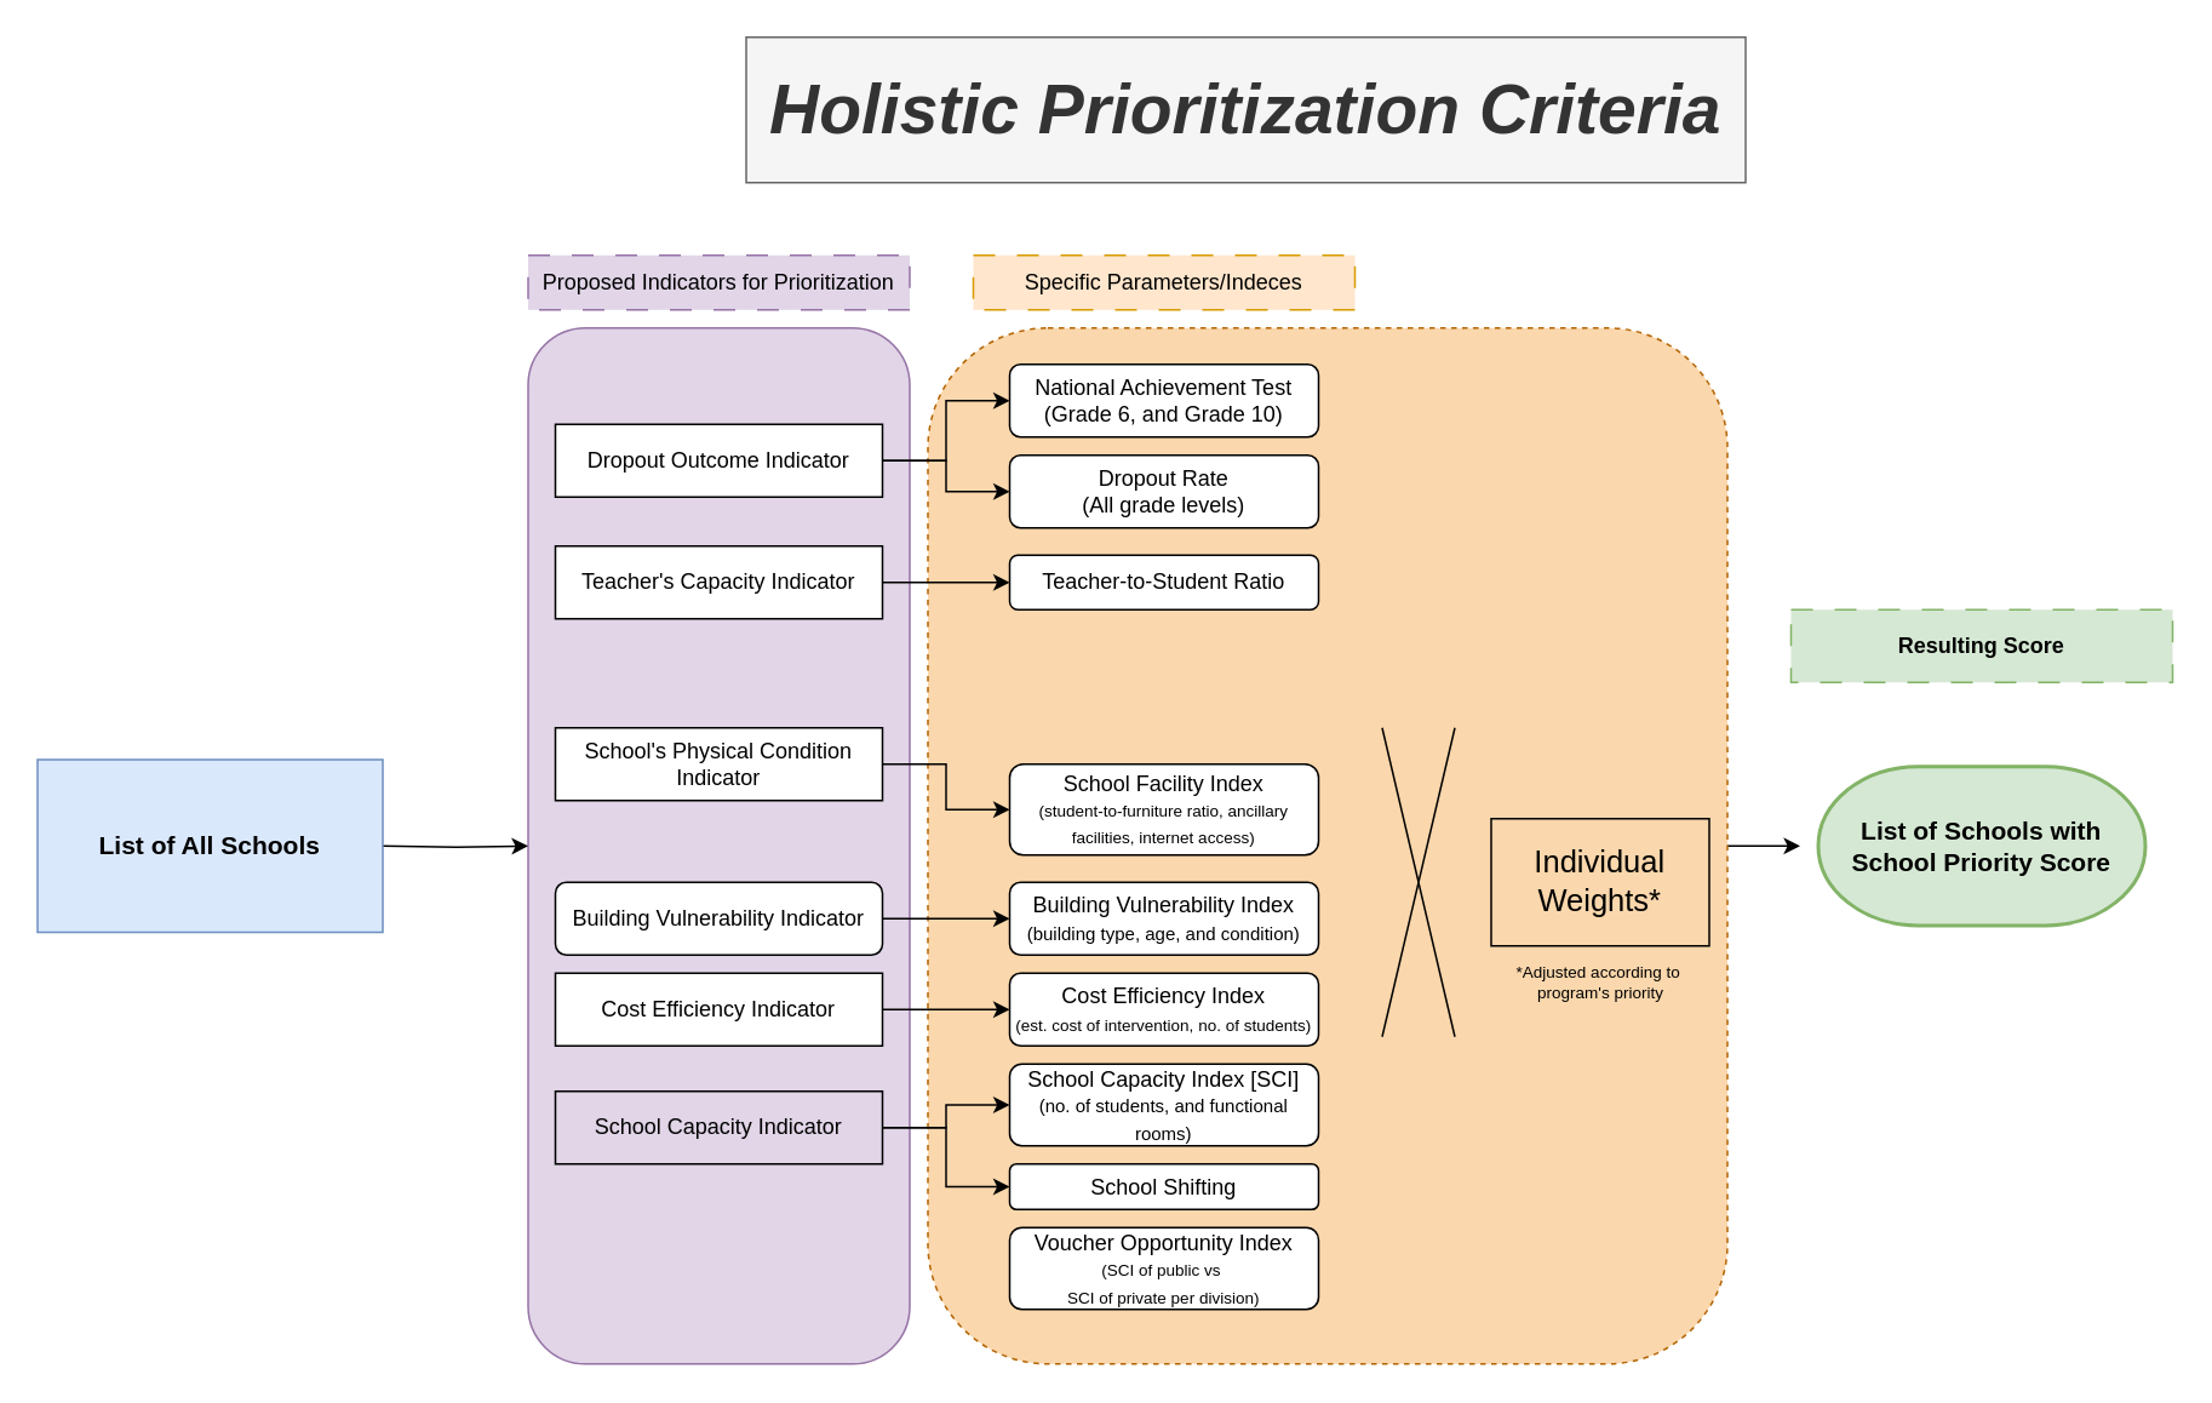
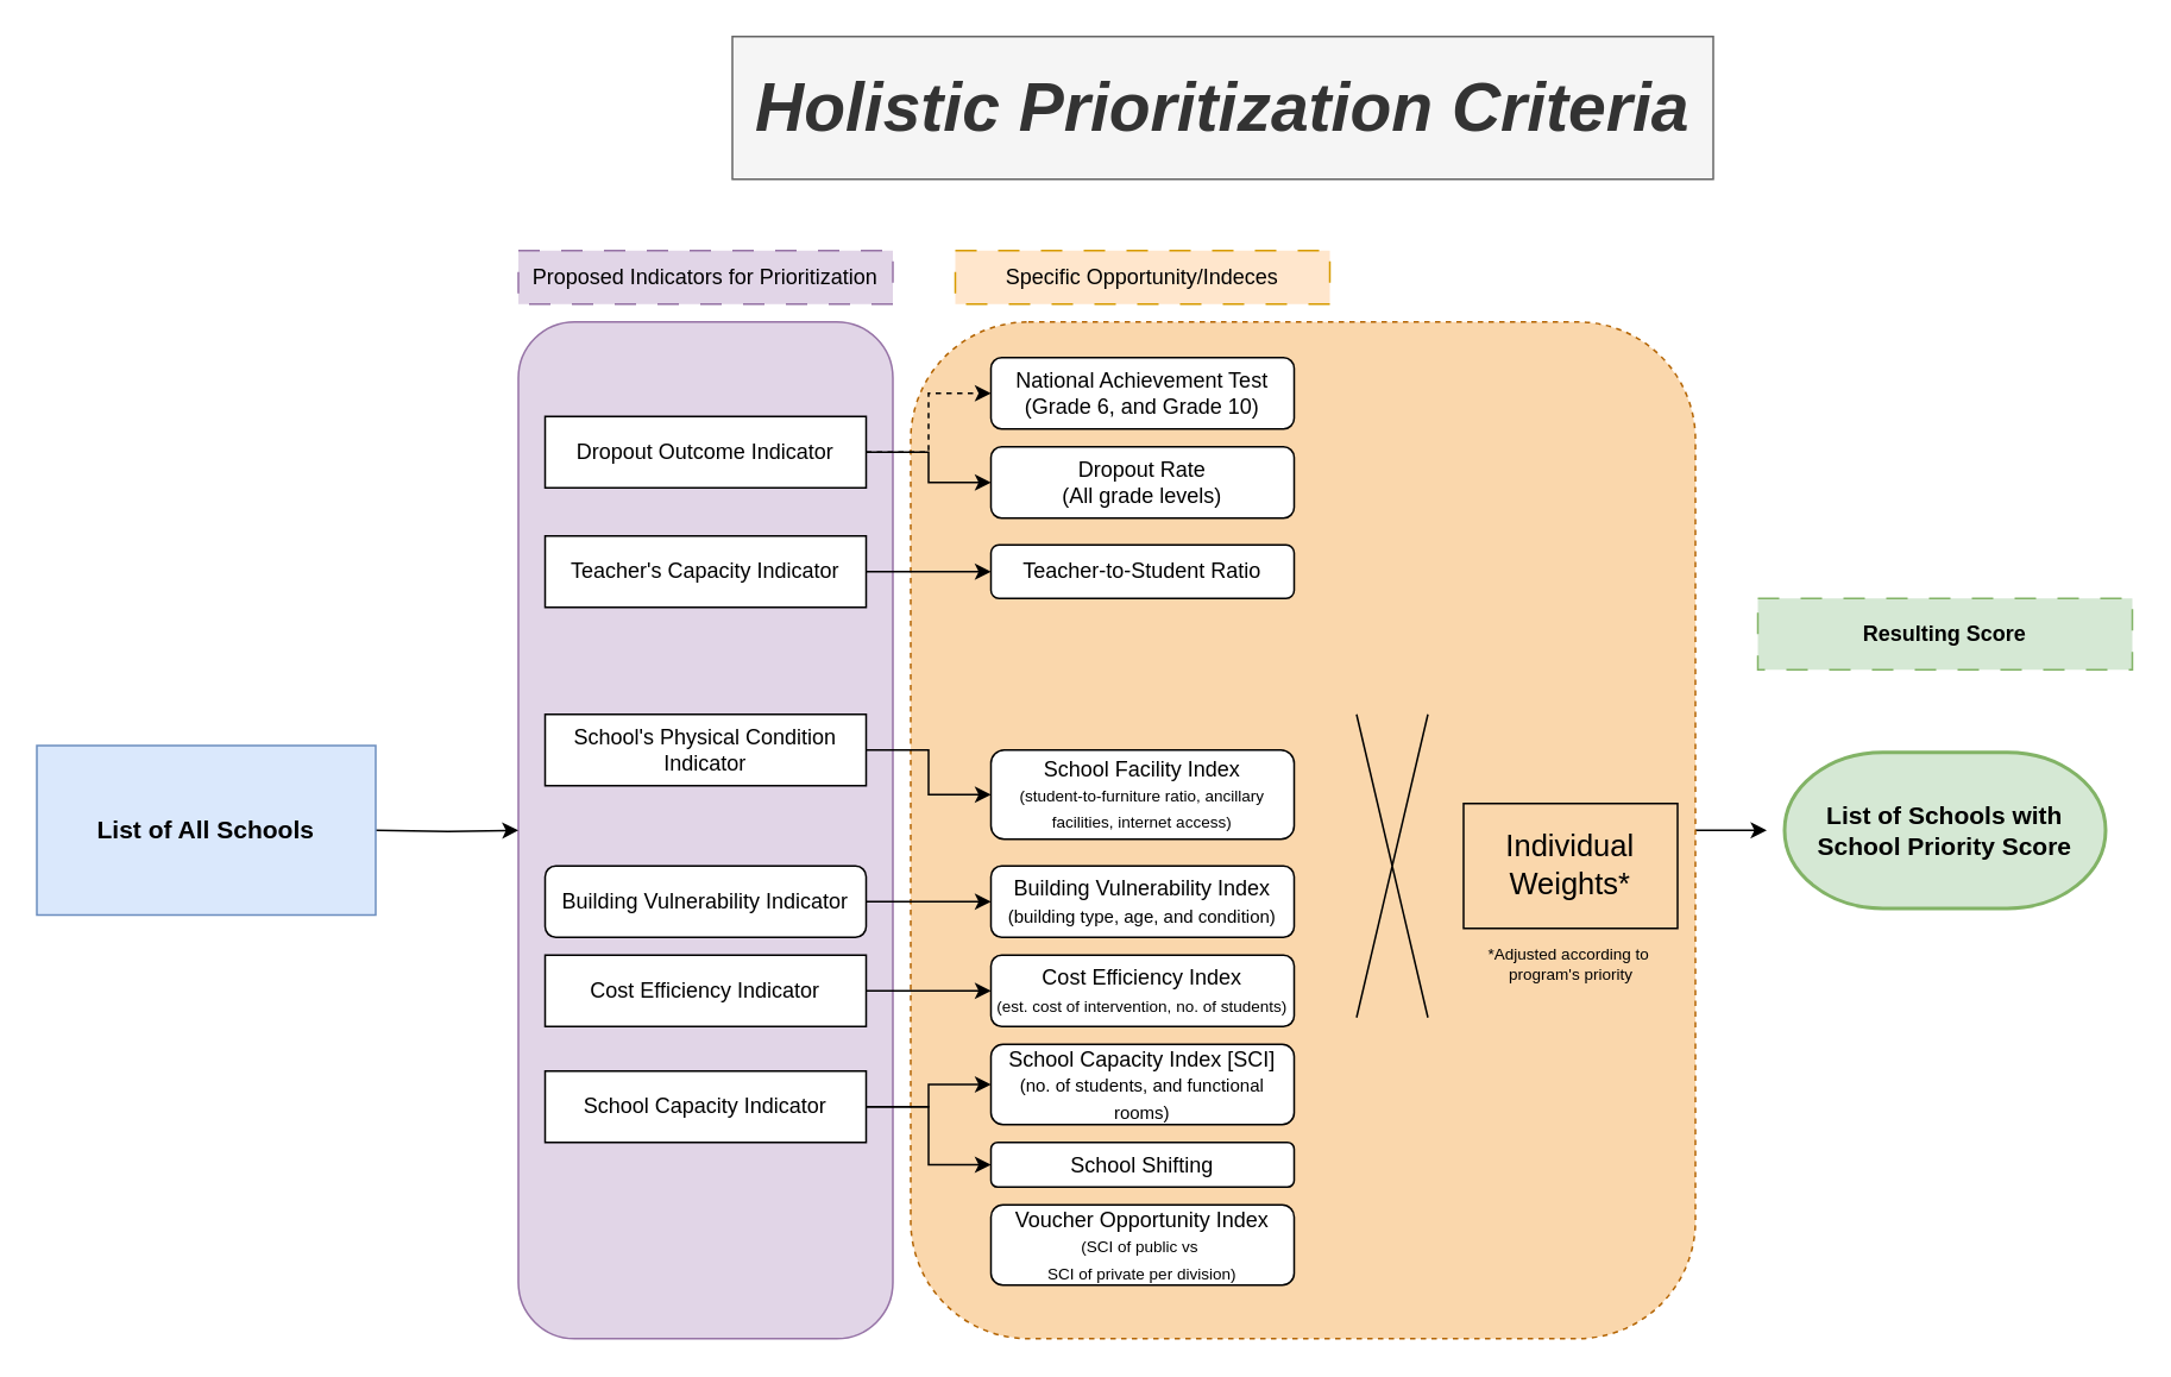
  <mxCell id="0" />
  <mxCell id="1" parent="0" />
  <mxCell id="2" value="" style="rounded=1;whiteSpace=wrap;html=1;fillColor=#e1d5e7;movable=1;resizable=1;rotatable=1;deletable=1;editable=1;locked=0;connectable=1;strokeColor=#9673a6;" vertex="1" parent="1"><mxGeometry x="290" y="180" width="210" height="570" as="geometry" /></mxCell>
  <mxCell id="3" value="" style="edgeStyle=orthogonalEdgeStyle;rounded=0;orthogonalLoop=1;jettySize=auto;html=1;" parent="1" source="4" edge="1"><mxGeometry relative="1" as="geometry"><mxPoint x="990" y="465" as="targetPoint" /></mxGeometry></mxCell>
  <mxCell id="4" value="" style="rounded=1;whiteSpace=wrap;html=1;dashed=1;fillColor=#fad7ac;movable=1;resizable=1;rotatable=1;deletable=1;editable=1;locked=0;connectable=1;strokeColor=#b46504;" parent="1" vertex="1"><mxGeometry x="510" y="180" width="440" height="570" as="geometry" /></mxCell>
  <mxCell id="5" value="Proposed Indicators for Prioritization" style="text;html=1;align=center;verticalAlign=middle;whiteSpace=wrap;rounded=0;dashed=1;dashPattern=12 12;strokeColor=#9673a6;fillColor=#e1d5e7;" parent="1" vertex="1"><mxGeometry x="290" y="140" width="210" height="30" as="geometry" /></mxCell>
- <mxCell id="6" style="edgeStyle=orthogonalEdgeStyle;rounded=0;orthogonalLoop=1;jettySize=auto;html=1;entryX=0;entryY=0.5;entryDx=0;entryDy=0;" edge="1" parent="1" source="8" target="20"><mxGeometry relative="1" as="geometry" /></mxCell>
+ <mxCell id="6" style="edgeStyle=orthogonalEdgeStyle;rounded=0;orthogonalLoop=1;jettySize=auto;html=1;entryX=0;entryY=0.5;entryDx=0;entryDy=0;dashed=1;" edge="1" parent="1" source="8" target="20"><mxGeometry relative="1" as="geometry" /></mxCell>
  <mxCell id="7" style="edgeStyle=orthogonalEdgeStyle;rounded=0;orthogonalLoop=1;jettySize=auto;html=1;entryX=0;entryY=0.5;entryDx=0;entryDy=0;" edge="1" parent="1" source="8" target="21"><mxGeometry relative="1" as="geometry" /></mxCell>
  <mxCell id="8" value="Dropout Outcome Indicator" style="rounded=0;whiteSpace=wrap;html=1;glass=0;fontStyle=0;spacing=5;" parent="1" vertex="1"><mxGeometry x="305" y="233" width="180" height="40" as="geometry" /></mxCell>
  <mxCell id="9" value="" style="edgeStyle=orthogonalEdgeStyle;rounded=0;orthogonalLoop=1;jettySize=auto;html=1;" parent="1" source="10" target="22" edge="1"><mxGeometry relative="1" as="geometry" /></mxCell>
  <mxCell id="10" value="Teacher's Capacity Indicator" style="rounded=0;whiteSpace=wrap;html=1;glass=0;fontStyle=0;spacing=5;" parent="1" vertex="1"><mxGeometry x="305" y="300" width="180" height="40" as="geometry" /></mxCell>
  <mxCell id="11" style="edgeStyle=orthogonalEdgeStyle;rounded=0;orthogonalLoop=1;jettySize=auto;html=1;entryX=0;entryY=0.5;entryDx=0;entryDy=0;" parent="1" source="12" target="23" edge="1"><mxGeometry relative="1" as="geometry" /></mxCell>
  <mxCell id="12" value="School's Physical Condition Indicator" style="rounded=0;whiteSpace=wrap;html=1;glass=0;fontStyle=0;spacing=5;" parent="1" vertex="1"><mxGeometry x="305" y="400" width="180" height="40" as="geometry" /></mxCell>
  <mxCell id="13" style="edgeStyle=orthogonalEdgeStyle;rounded=0;orthogonalLoop=1;jettySize=auto;html=1;entryX=0;entryY=0.5;entryDx=0;entryDy=0;" parent="1" source="14" target="24" edge="1"><mxGeometry relative="1" as="geometry" /></mxCell>
  <mxCell id="14" value="Building Vulnerability Indicator" style="whiteSpace=wrap;html=1;glass=0;fontStyle=0;spacing=5;rounded=1;" parent="1" vertex="1"><mxGeometry x="305" y="485" width="180" height="40" as="geometry" /></mxCell>
  <mxCell id="15" style="edgeStyle=orthogonalEdgeStyle;rounded=0;orthogonalLoop=1;jettySize=auto;html=1;exitX=1;exitY=0.5;exitDx=0;exitDy=0;entryX=0;entryY=0.5;entryDx=0;entryDy=0;" parent="1" source="16" target="25" edge="1"><mxGeometry relative="1" as="geometry" /></mxCell>
  <mxCell id="16" value="Cost Efficiency Indicator" style="rounded=0;whiteSpace=wrap;html=1;glass=0;fontStyle=0;spacing=5;" parent="1" vertex="1"><mxGeometry x="305" y="535" width="180" height="40" as="geometry" /></mxCell>
  <mxCell id="17" style="edgeStyle=orthogonalEdgeStyle;rounded=0;orthogonalLoop=1;jettySize=auto;html=1;entryX=0;entryY=0.5;entryDx=0;entryDy=0;" parent="1" source="19" target="26" edge="1"><mxGeometry relative="1" as="geometry" /></mxCell>
  <mxCell id="18" style="edgeStyle=orthogonalEdgeStyle;rounded=0;orthogonalLoop=1;jettySize=auto;html=1;entryX=0;entryY=0.5;entryDx=0;entryDy=0;" parent="1" source="19" target="30" edge="1"><mxGeometry relative="1" as="geometry" /></mxCell>
- <mxCell id="19" value="School Capacity Indicator" style="rounded=0;whiteSpace=wrap;html=1;glass=0;fontStyle=0;spacing=5;fillColor=#e1d5e7;" parent="1" vertex="1"><mxGeometry x="305" y="600" width="180" height="40" as="geometry" /></mxCell>
+ <mxCell id="19" value="School Capacity Indicator" style="rounded=0;whiteSpace=wrap;html=1;glass=0;fontStyle=0;spacing=5;" parent="1" vertex="1"><mxGeometry x="305" y="600" width="180" height="40" as="geometry" /></mxCell>
  <mxCell id="20" value="National Achievement Test (Grade 6, and Grade 10)" style="rounded=1;whiteSpace=wrap;html=1;" parent="1" vertex="1"><mxGeometry x="555" y="200" width="170" height="40" as="geometry" /></mxCell>
  <mxCell id="21" value="Dropout Rate&lt;br&gt;(All grade levels)" style="rounded=1;whiteSpace=wrap;html=1;" parent="1" vertex="1"><mxGeometry x="555" y="250" width="170" height="40" as="geometry" /></mxCell>
  <mxCell id="22" value="Teacher-to-Student Ratio" style="rounded=1;whiteSpace=wrap;html=1;" parent="1" vertex="1"><mxGeometry x="555" y="305" width="170" height="30" as="geometry" /></mxCell>
  <mxCell id="23" value="School Facility Index&lt;br&gt;&lt;font style=&quot;font-size: 9px;&quot;&gt;(student-to-furniture ratio, ancillary facilities, internet access)&lt;/font&gt;" style="rounded=1;whiteSpace=wrap;html=1;" parent="1" vertex="1"><mxGeometry x="555" y="420" width="170" height="50" as="geometry" /></mxCell>
  <mxCell id="24" value="Building Vulnerability Index&lt;div&gt;&lt;font size=&quot;1&quot;&gt;(building type, age, and condition)&lt;/font&gt;&lt;/div&gt;" style="rounded=1;whiteSpace=wrap;html=1;" parent="1" vertex="1"><mxGeometry x="555" y="485" width="170" height="40" as="geometry" /></mxCell>
  <mxCell id="25" value="Cost Efficiency Index&lt;br&gt;&lt;font style=&quot;font-size: 9px;&quot;&gt;(est. cost of intervention, no. of students)&lt;/font&gt;" style="rounded=1;whiteSpace=wrap;html=1;" parent="1" vertex="1"><mxGeometry x="555" y="535" width="170" height="40" as="geometry" /></mxCell>
  <mxCell id="26" value="School Capacity Index [SCI]&lt;div&gt;&lt;font style=&quot;font-size: 10px;&quot;&gt;(no. of students, and functional rooms)&lt;/font&gt;&lt;/div&gt;" style="rounded=1;whiteSpace=wrap;html=1;" parent="1" vertex="1"><mxGeometry x="555" y="585" width="170" height="45" as="geometry" /></mxCell>
  <mxCell id="27" value="Voucher Opportunity Index&lt;div&gt;&lt;font style=&quot;font-size: 9px;&quot;&gt;(SCI of public vs&amp;nbsp;&lt;/font&gt;&lt;/div&gt;&lt;div&gt;&lt;font style=&quot;font-size: 9px;&quot;&gt;SCI of private per division)&lt;/font&gt;&lt;/div&gt;" style="rounded=1;whiteSpace=wrap;html=1;" parent="1" vertex="1"><mxGeometry x="555" y="675" width="170" height="45" as="geometry" /></mxCell>
  <mxCell id="28" value="" style="shape=mxgraph.sysml.x;" parent="1" vertex="1"><mxGeometry x="760" y="400" width="40" height="170" as="geometry" /></mxCell>
- <mxCell id="29" value="Specific Parameters/Indeces" style="text;html=1;align=center;verticalAlign=middle;whiteSpace=wrap;rounded=0;dashed=1;dashPattern=12 12;strokeColor=#d79b00;fillColor=#ffe6cc;" parent="1" vertex="1"><mxGeometry x="535" y="140" width="210" height="30" as="geometry" /></mxCell>
+ <mxCell id="29" value="Specific Opportunity/Indeces" style="text;html=1;align=center;verticalAlign=middle;whiteSpace=wrap;rounded=0;dashed=1;dashPattern=12 12;strokeColor=#d79b00;fillColor=#ffe6cc;" parent="1" vertex="1"><mxGeometry x="535" y="140" width="210" height="30" as="geometry" /></mxCell>
  <mxCell id="30" value="School Shifting" style="rounded=1;whiteSpace=wrap;html=1;" parent="1" vertex="1"><mxGeometry x="555" y="640" width="170" height="25" as="geometry" /></mxCell>
  <mxCell id="31" value="&lt;div&gt;&lt;span style=&quot;font-size: 17px; background-color: transparent; color: light-dark(rgb(0, 0, 0), rgb(255, 255, 255));&quot;&gt;Individual&lt;/span&gt;&lt;/div&gt;&lt;div&gt;&lt;font style=&quot;font-size: 17px;&quot;&gt;Weights*&lt;/font&gt;&lt;/div&gt;" style="text;html=1;align=center;verticalAlign=middle;whiteSpace=wrap;rounded=0;strokeColor=default;" parent="1" vertex="1"><mxGeometry x="820" y="450" width="120" height="70" as="geometry" /></mxCell>
  <mxCell id="32" value="Resulting Score" style="text;html=1;align=center;verticalAlign=middle;whiteSpace=wrap;rounded=0;dashed=1;dashPattern=12 12;strokeColor=#82b366;fillColor=#d5e8d4;fontStyle=1" vertex="1" parent="1"><mxGeometry x="985" y="335" width="210" height="40" as="geometry" /></mxCell>
  <mxCell id="33" value="&lt;div&gt;List of Schools with&lt;/div&gt;School Priority Score" style="strokeWidth=2;html=1;shape=mxgraph.flowchart.terminator;whiteSpace=wrap;fontStyle=1;fillColor=#d5e8d4;strokeColor=#82b366;fontSize=14;" vertex="1" parent="1"><mxGeometry x="1000" y="421.25" width="180" height="87.5" as="geometry" /></mxCell>
  <mxCell id="34" style="edgeStyle=orthogonalEdgeStyle;rounded=0;orthogonalLoop=1;jettySize=auto;html=1;entryX=0;entryY=0.5;entryDx=0;entryDy=0;" edge="1" parent="1" target="2"><mxGeometry relative="1" as="geometry"><mxPoint x="210" y="465.077" as="sourcePoint" /></mxGeometry></mxCell>
  <mxCell id="35" value="&lt;span style=&quot;font-size: 14px; font-weight: 700;&quot;&gt;List of All Schools&lt;/span&gt;" style="whiteSpace=wrap;html=1;fillColor=#dae8fc;strokeColor=#6c8ebf;rounded=0;" vertex="1" parent="1"><mxGeometry x="20" y="417.5" width="190" height="95" as="geometry" /></mxCell>
  <mxCell id="36" value="*Adjusted according to&amp;nbsp;&lt;div&gt;program's priority&lt;/div&gt;" style="text;html=1;align=center;verticalAlign=middle;resizable=0;points=[];autosize=1;strokeColor=none;fillColor=none;fontSize=9;" vertex="1" parent="1"><mxGeometry x="820" y="520" width="120" height="40" as="geometry" /></mxCell>
  <mxCell id="37" value="&lt;font style=&quot;font-size: 38px;&quot;&gt;&lt;b&gt;&lt;i&gt;Holistic Prioritization Criteria&lt;/i&gt;&lt;/b&gt;&lt;/font&gt;" style="text;html=1;align=center;verticalAlign=middle;whiteSpace=wrap;rounded=0;fillColor=#f5f5f5;fontColor=#333333;strokeColor=#666666;" vertex="1" parent="1"><mxGeometry x="410" y="20" width="550" height="80" as="geometry" /></mxCell>
